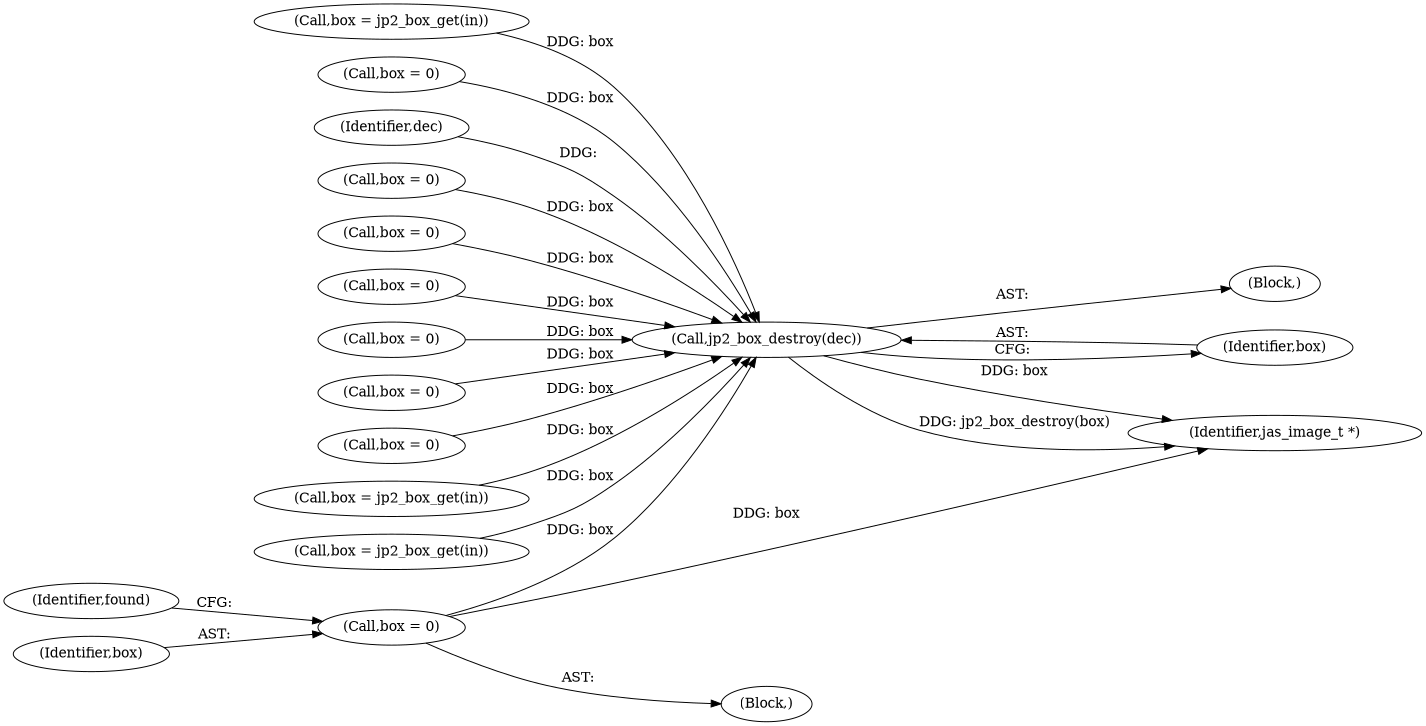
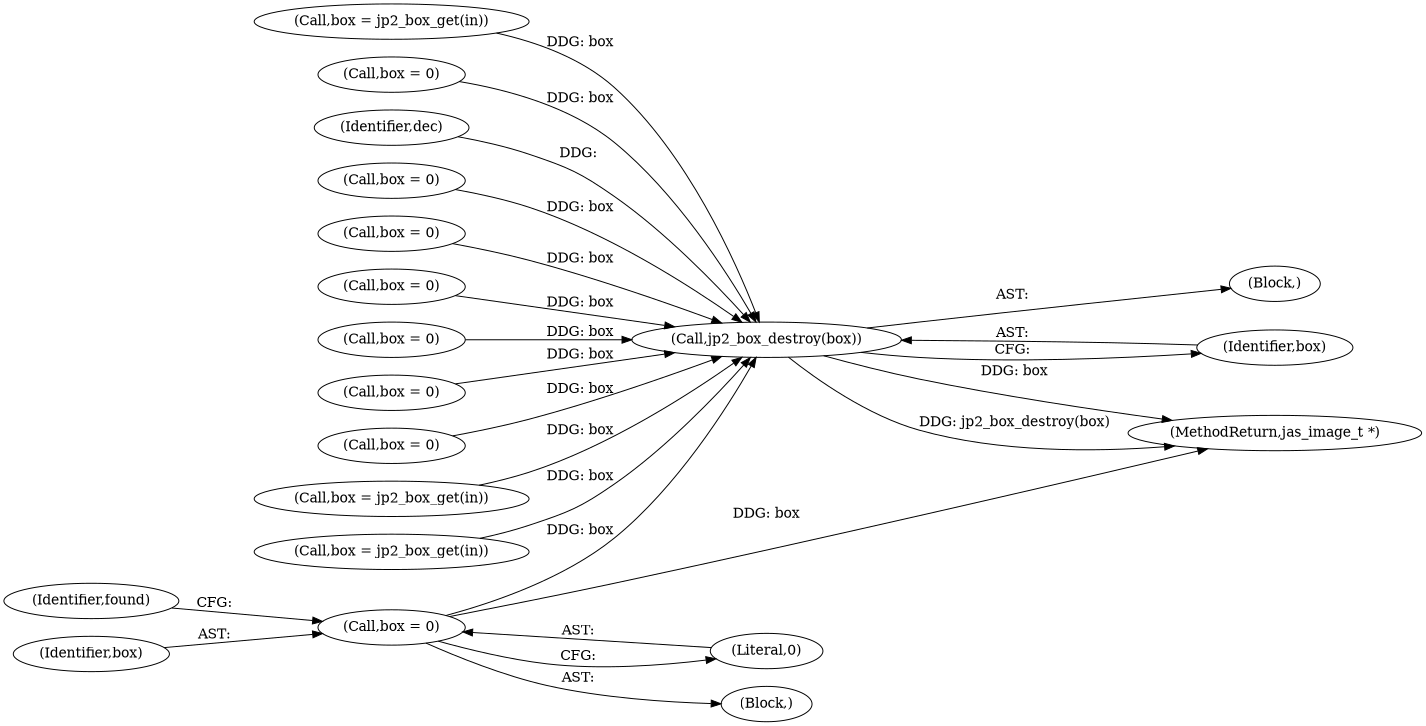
  digraph {
    rankdir=LR
    n1 [label="(Call,box = 0)"]
-   n2 [label="(Call,jp2_box_destroy(dec))"]
+   n2 [label="(Call,jp2_box_destroy(box))"]
    n3 [label="(Block,)"]
-   n4 [label="(Identifier,jas_image_t *)"]
+   n4 [label="(MethodReturn,jas_image_t *)"]
+   n5 [label="(Literal,0)"]
    n6 [label="(Block,)"]
    n7 [label="(Identifier,box)"]
    n8 [label="(Call,box = 0)"]
    n9 [label="(Call,box = 0)"]
    n10 [label="(Call,box = 0)"]
    n11 [label="(Call,box = 0)"]
    n12 [label="(Call,box = 0)"]
    n13 [label="(Call,box = 0)"]
    n14 [label="(Call,box = jp2_box_get(in))"]
    n15 [label="(Call,box = jp2_box_get(in))"]
    n16 [label="(Call,box = jp2_box_get(in))"]
    n17 [label="(Identifier,found)"]
    n18 [label="(Call,box = 0)"]
    n19 [label="(Identifier,dec)"]
    n20 [label="(Identifier,box)"]
    n1 -> n2 [label="DDG: box"]
    n1 -> n3 [label="AST: "]
    n1 -> n4 [label="DDG: box"]
+   n1 -> n5 [label="CFG: "]
    n2 -> n4 [label="DDG: box"]
    n2 -> n4 [label="DDG: jp2_box_destroy(box)"]
    n2 -> n6 [label="AST: "]
    n2 -> n7 [label="CFG: "]
+   n5 -> n1 [label="AST: "]
    n7 -> n2 [label="AST: "]
    n8 -> n2 [label="DDG: box"]
    n9 -> n2 [label="DDG: box"]
    n10 -> n2 [label="DDG: box"]
    n11 -> n2 [label="DDG: box"]
    n12 -> n2 [label="DDG: box"]
    n13 -> n2 [label="DDG: box"]
    n14 -> n2 [label="DDG: box"]
    n15 -> n2 [label="DDG: box"]
    n16 -> n2 [label="DDG: box"]
    n17 -> n1 [label="CFG: "]
    n18 -> n2 [label="DDG: box"]
    n19 -> n2 [label="DDG: "]
    n20 -> n1 [label="AST: "]
  }
